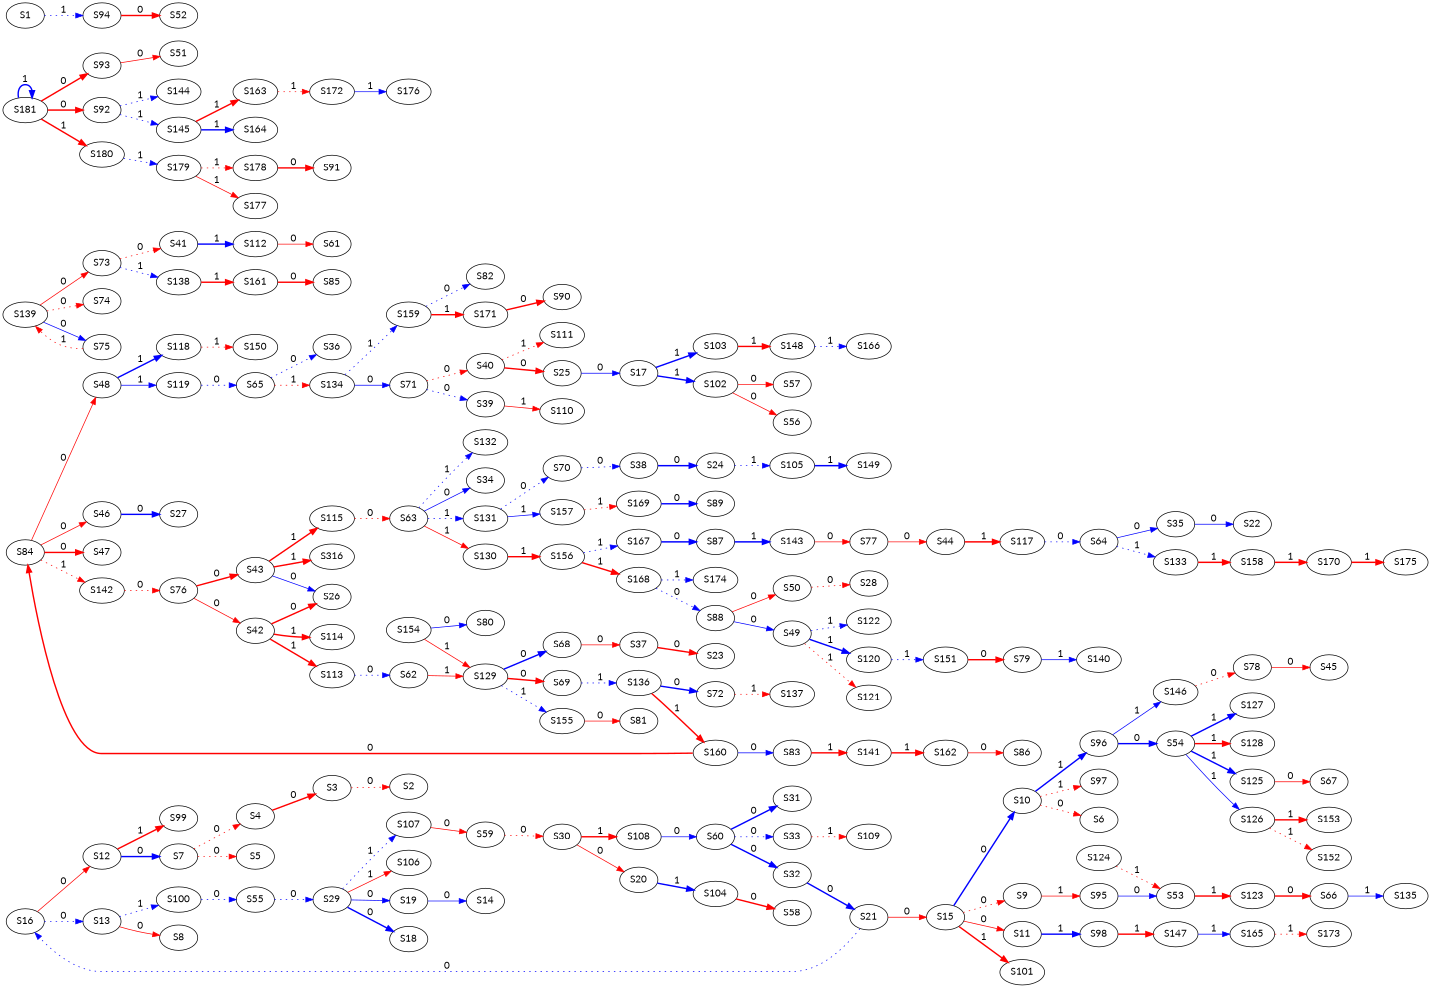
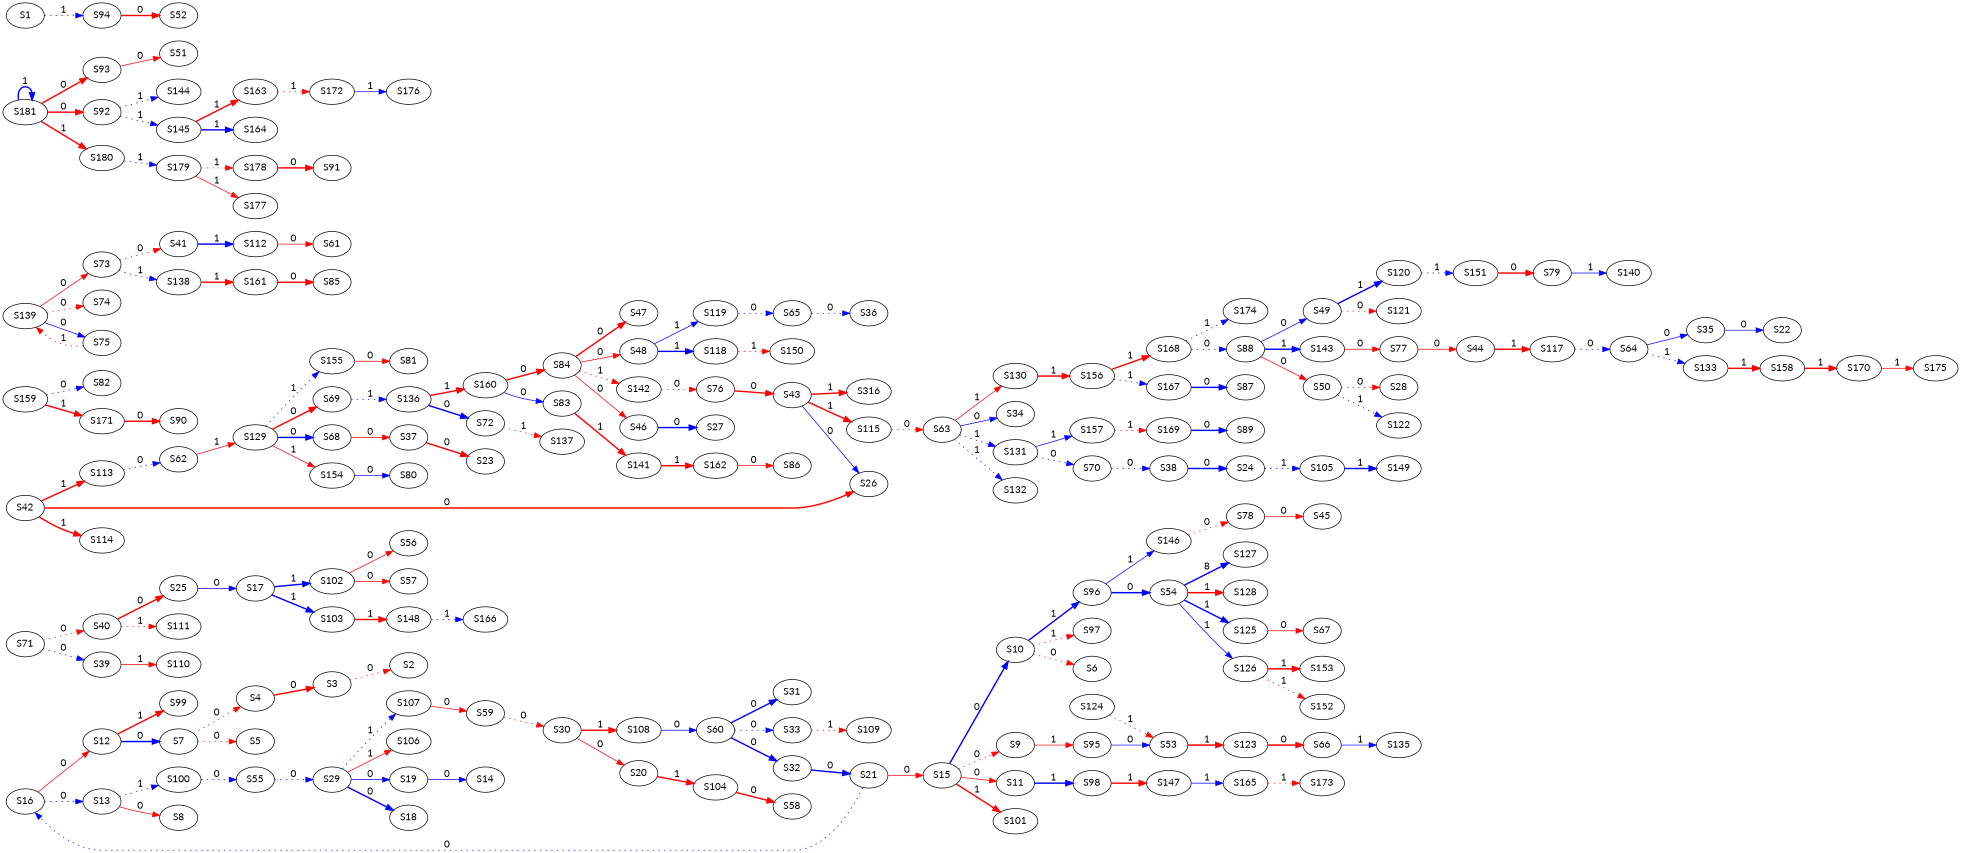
  strict digraph {
    fontname=Lato
    rankdir=LR
    node [fontname=Lato]
    edge [color=red fontname=Lato style=bold]
    S3
    S2
    S4
    S7
    S5
    S10
    S6
    S96
    S97
    S54
    S146
    S12
    S99
    S13
    S8
    S100
    S55
    S15
    S9
    S11
    S101
    S95
    S98
    S53
    S147
    S16
    S19
    S14
    S21
    S25
    S17
    S102
    S103
    S56
    S57
    S148
    S29
    S18
    S107
    S106
    S59
    S30
    S20
    S108
    S104
    S60
    S58
    S32
    S35
    S22
    S37
    S23
    S38
    S24
    S105
    S149
    S40
    S111
    S43
    S26
    S115
    n62 [label=S316]
    S63
    S46
    S27
    S50
    S28
    S122
    S31
    S33
    S109
    S34
    S131
    S130
    S132
    S70
    S157
    S156
    S64
    S133
    S158
    S65
    S36
-   S134
    S71
    S159
    S68
    S39
    S110
    S73
    S41
    S138
    S112
    S161
    S61
    S76
    S42
    S113
    S114
    S62
    S77
    S44
    S117
    S78
    S45
    S84
    S47
    S48
    S142
    S119
    S118
    S150
    S88
    S49
    S143
    S120
    S121
    S151
    S93
    S51
    S94
    S52
    S123
    S66
    S124
    S125
    S126
    S127
    S128
    S67
    S152
    S153
    S129
    S69
    S154
    S155
    S135
    S136
    S80
    S81
    S72
    S160
    S169
    S82
    S171
    S137
    S83
    S139
    S74
    S75
    S79
    S140
    S90
    S141
    S162
    S85
    S86
    S167
    S87
    S168
    S174
    S89
    S178
    S91
    S181
    S92
    S180
    S144
    S145
    S179
    S163
    S164
    S1
    S165
    S166
    S170
    S172
    S173
    S175
    S176
    S177
    S3 -> S2 [label=0 style=dotted]
    S4 -> S3 [label=0]
    S7 -> S4 [label=0 style=dotted]
    S7 -> S5 [label=0 style=dotted]
    S10 -> S6 [label=0 style=dotted]
    S10 -> S96 [color=blue label=1]
    S10 -> S97 [label=1 style=dotted]
    S96 -> S54 [color=blue label=0]
    S96 -> S146 [color=blue label=1 style=solid]
    S54 -> S125 [color=blue label=1]
    S54 -> S126 [color=blue label=1 style=solid]
-   S54 -> S127 [color=blue label=1]
+   S54 -> S127 [color=blue label=8]
    S54 -> S128 [label=1]
    S146 -> S78 [label=0 style=dotted]
    S12 -> S7 [color=blue label=0]
    S12 -> S99 [label=1]
    S13 -> S8 [label=0 style=solid]
    S13 -> S100 [color=blue label=1 style=dotted]
    S100 -> S55 [color=blue label=0 style=dotted]
    S55 -> S29 [color=blue label=0 style=dotted]
    S15 -> S10 [color=blue label=0]
    S15 -> S9 [label=0 style=dotted]
    S15 -> S11 [label=0 style=solid]
    S15 -> S101 [label=1]
    S9 -> S95 [label=1 style=solid]
    S11 -> S98 [color=blue label=1]
    S95 -> S53 [color=blue label=0 style=solid]
    S98 -> S147 [label=1]
    S53 -> S123 [label=1]
    S147 -> S165 [color=blue label=1 style=solid]
    S16 -> S12 [label=0 style=solid]
    S16 -> S13 [color=blue label=0 style=dotted]
    S19 -> S14 [color=blue label=0 style=solid]
    S21 -> S15 [label=0 style=solid]
    S21 -> S16 [color=blue label=0 style=dotted]
    S25 -> S17 [color=blue label=0 style=solid]
    S17 -> S102 [color=blue label=1]
    S17 -> S103 [color=blue label=1]
    S102 -> S56 [label=0 style=solid]
    S102 -> S57 [label=0 style=solid]
    S103 -> S148 [label=1]
    S148 -> S166 [color=blue label=1 style=dotted]
    S29 -> S19 [color=blue label=0 style=solid]
    S29 -> S18 [color=blue label=0]
    S29 -> S107 [color=blue label=1 style=dotted]
    S29 -> S106 [label=1 style=solid]
    S107 -> S59 [label=0 style=solid]
    S59 -> S30 [label=0 style=dotted]
    S30 -> S20 [label=0 style=solid]
    S30 -> S108 [label=1]
-   S20 -> S104 [color=blue label=1]
+   S20 -> S104 [label=1]
    S108 -> S60 [color=blue label=0 style=solid]
    S104 -> S58 [label=0]
    S60 -> S32 [color=blue label=0]
    S60 -> S31 [color=blue label=0]
    S60 -> S33 [color=blue label=0 style=dotted]
    S32 -> S21 [color=blue label=0]
    S35 -> S22 [color=blue label=0 style=solid]
    S37 -> S23 [label=0]
    S38 -> S24 [color=blue label=0]
    S24 -> S105 [color=blue label=1 style=dotted]
    S105 -> S149 [color=blue label=1]
    S40 -> S25 [label=0]
    S40 -> S111 [label=1 style=dotted]
    S43 -> S26 [color=blue label=0 style=solid]
    S43 -> S115 [label=1]
    S43 -> n62 [label=1]
    S115 -> S63 [label=0 style=dotted]
    S63 -> S34 [color=blue label=0 style=solid]
    S63 -> S131 [color=blue label=1 style=dotted]
    S63 -> S130 [label=1 style=solid]
    S63 -> S132 [color=blue label=1 style=dotted]
    S46 -> S27 [color=blue label=0]
    S50 -> S28 [label=0 style=dotted]
-   S49 -> S122 [color=blue label=1 style=dotted]
+   S50 -> S122 [color=blue label=1 style=dotted]
    S33 -> S109 [label=1 style=dotted]
    S131 -> S70 [color=blue label=0 style=dotted]
    S131 -> S157 [color=blue label=1 style=solid]
    S130 -> S156 [label=1]
    S70 -> S38 [color=blue label=0 style=dotted]
    S157 -> S169 [label=1 style=dotted]
    S156 -> S167 [color=blue label=1 style=dotted]
    S156 -> S168 [label=1]
    S64 -> S35 [color=blue label=0 style=solid]
    S64 -> S133 [color=blue label=1 style=dotted]
    S133 -> S158 [label=1]
    S158 -> S170 [label=1]
    S65 -> S36 [color=blue label=0 style=dotted]
-   S65 -> S134 [label=1 style=dotted]
-   S134 -> S71 [color=blue label=0 style=solid]
-   S134 -> S159 [color=blue label=1 style=dotted]
    S71 -> S40 [label=0 style=dotted]
    S71 -> S39 [color=blue label=0 style=dotted]
    S159 -> S82 [color=blue label=0 style=dotted]
    S159 -> S171 [label=1]
    S68 -> S37 [label=0 style=solid]
    S39 -> S110 [label=1 style=solid]
    S73 -> S41 [label=0 style=dotted]
    S73 -> S138 [color=blue label=1 style=dotted]
    S41 -> S112 [color=blue label=1]
    S138 -> S161 [label=1]
    S112 -> S61 [label=0 style=solid]
    S161 -> S85 [label=0]
    S76 -> S43 [label=0]
-   S76 -> S42 [label=0 style=solid]
    S42 -> S26 [label=0]
    S42 -> S113 [label=1]
    S42 -> S114 [label=1]
    S113 -> S62 [color=blue label=0 style=dotted]
    S62 -> S129 [label=1 style=solid]
    S77 -> S44 [label=0 style=solid]
    S44 -> S117 [label=1]
    S117 -> S64 [color=blue label=0 style=dotted]
    S78 -> S45 [label=0 style=solid]
    S84 -> S46 [label=0 style=solid]
    S84 -> S47 [label=0]
    S84 -> S48 [label=0 style=solid]
    S84 -> S142 [label=1 style=dotted]
    S48 -> S119 [color=blue label=1 style=solid]
    S48 -> S118 [color=blue label=1]
    S142 -> S76 [label=0 style=dotted]
    S119 -> S65 [color=blue label=0 style=dotted]
    S118 -> S150 [label=1 style=dotted]
    S88 -> S50 [label=0 style=solid]
    S88 -> S49 [color=blue label=0 style=solid]
-   S87 -> S143 [color=blue label=1]
+   S88 -> S143 [color=blue label=1]
    S49 -> S120 [color=blue label=1]
-   S49 -> S121 [label=1 style=dotted]
+   S49 -> S121 [label=0 style=dotted]
    S143 -> S77 [label=0 style=solid]
    S120 -> S151 [color=blue label=1 style=dotted]
    S151 -> S79 [label=0]
    S93 -> S51 [label=0 style=solid]
    S94 -> S52 [label=0]
    S123 -> S66 [label=0]
    S66 -> S135 [color=blue label=1 style=solid]
    S124 -> S53 [label=1 style=dotted]
    S125 -> S67 [label=0 style=solid]
    S126 -> S152 [label=1 style=dotted]
    S126 -> S153 [label=1]
    S129 -> S68 [color=blue label=0]
    S129 -> S69 [label=0]
-   S154 -> S129 [label=1 style=solid]
+   S129 -> S154 [label=1 style=solid]
    S129 -> S155 [color=blue label=1 style=dotted]
    S69 -> S136 [color=blue label=1 style=dotted]
    S154 -> S80 [color=blue label=0 style=solid]
    S155 -> S81 [label=0 style=solid]
    S136 -> S72 [color=blue label=0]
    S136 -> S160 [label=1]
    S72 -> S137 [label=1 style=dotted]
    S160 -> S84 [label=0]
    S160 -> S83 [color=blue label=0 style=solid]
    S169 -> S89 [color=blue label=0]
    S171 -> S90 [label=0]
    S83 -> S141 [label=1]
    S139 -> S73 [label=0 style=solid]
    S139 -> S74 [label=0 style=dotted]
    S139 -> S75 [color=blue label=0 style=solid]
    S75 -> S139 [label=1 style=dotted]
    S79 -> S140 [color=blue label=1 style=solid]
    S141 -> S162 [label=1]
    S162 -> S86 [label=0 style=solid]
    S167 -> S87 [color=blue label=0]
    S168 -> S88 [color=blue label=0 style=dotted]
    S168 -> S174 [color=blue label=1 style=dotted]
    S178 -> S91 [label=0]
    S181 -> S93 [label=0]
    S181 -> S181 [color=blue label=1]
    S181 -> S92 [label=0]
    S181 -> S180 [label=1]
    S92 -> S144 [color=blue label=1 style=dotted]
    S92 -> S145 [color=blue label=1 style=dotted]
    S180 -> S179 [color=blue label=1 style=dotted]
    S145 -> S163 [label=1]
    S145 -> S164 [color=blue label=1]
    S179 -> S178 [label=1 style=dotted]
    S179 -> S177 [label=1 style=solid]
    S163 -> S172 [label=1 style=dotted]
    S1 -> S94 [color=blue label=1 style=dotted]
    S165 -> S173 [label=1 style=dotted]
-   S170 -> S175 [label=1]
+   S170 -> S175 [label=1 style=solid]
    S172 -> S176 [color=blue label=1 style=solid]
  }
